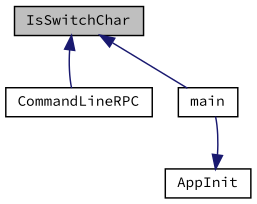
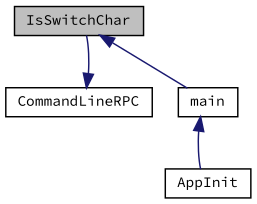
  digraph {
    fontname="Source Code Pro"
    rankdir=TB
    node [color=black fillcolor=white fontname="Source Code Pro" fontsize=10 shape=record style=filled]
    edge [color=midnightblue dir=back fontname="Source Code Pro" fontsize=10 labelfontname=Helvetica labelfontsize=10 style=solid]
    n1 [fillcolor=grey75 fontcolor=black height=0.2 label=IsSwitchChar width=0.4]
    n2 [height=0.2 label=CommandLineRPC width=0.4]
    n3 [height=0.2 label=main width=0.4]
    n4 [height=0.2 label=AppInit width=0.4]
-   n1 -> n2
+   n2 -> n1
    n1 -> n3
-   n4 -> n3
+   n3 -> n4
  }
